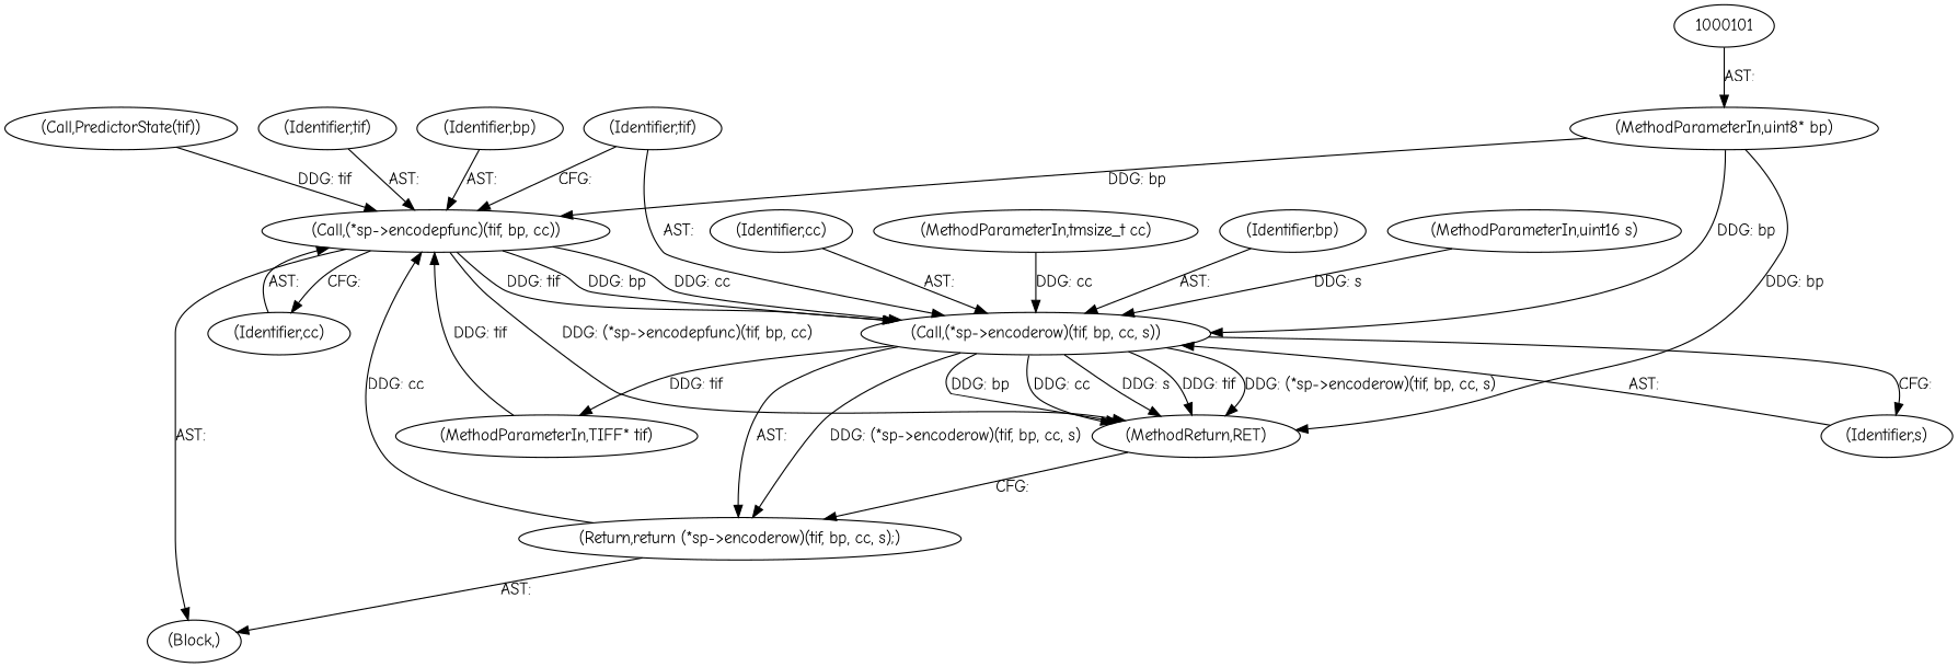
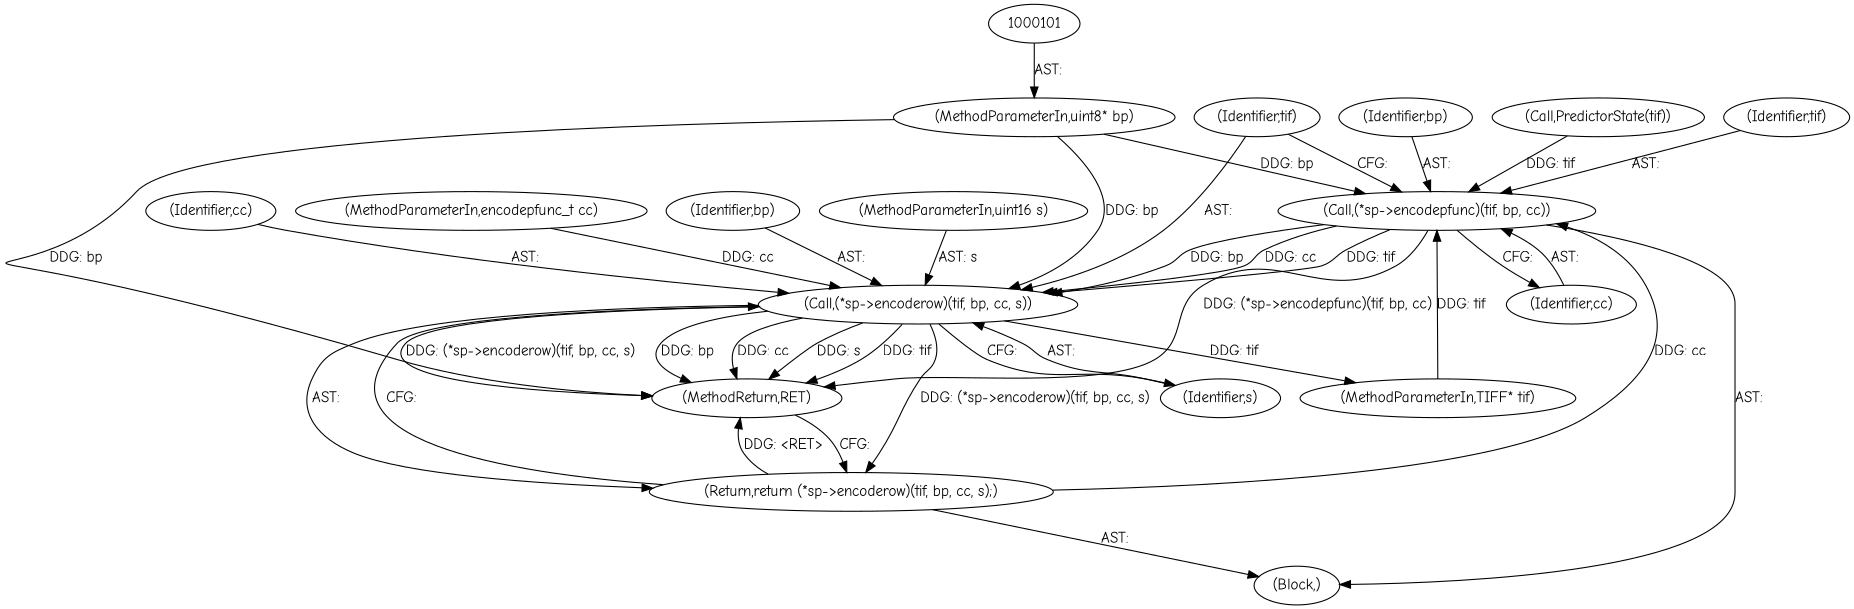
  digraph {
    fontname="Comic Neue"
    node [fontname="Comic Neue"]
    edge [fontname="Comic Neue"]
    n1 [label="(MethodParameterIn,uint8* bp)"]
    n2 [label="(Call,(*sp->encodepfunc)(tif, bp, cc))"]
    n3 [label="(Call,(*sp->encoderow)(tif, bp, cc, s))"]
    n4 [label="(MethodReturn,RET)"]
    n5 [label="(Identifier,cc)"]
    n6 [label="(Block,)"]
    n7 [label="(Return,return (*sp->encoderow)(tif, bp, cc, s);)"]
    n8 [label="(Identifier,s)"]
    n9 [label="(MethodParameterIn,TIFF* tif)"]
    1000101
    n11 [label="(Identifier,tif)"]
    n12 [label="(Identifier,cc)"]
    n13 [label="(Call,PredictorState(tif))"]
-   n14 [label="(MethodParameterIn,tmsize_t cc)"]
+   n14 [label="(MethodParameterIn,encodepfunc_t cc)"]
    n15 [label="(Identifier,bp)"]
    n16 [label="(MethodParameterIn,uint16 s)"]
    n17 [label="(Identifier,tif)"]
    n18 [label="(Identifier,bp)"]
    n1 -> n2 [label="DDG: bp"]
    n1 -> n3 [label="DDG: bp"]
    n1 -> n4 [label="DDG: bp"]
    n2 -> n3 [label="DDG: tif"]
    n2 -> n3 [label="DDG: bp"]
    n2 -> n3 [label="DDG: cc"]
    n2 -> n4 [label="DDG: (*sp->encodepfunc)(tif, bp, cc)"]
    n2 -> n5 [label="CFG: "]
    n2 -> n6 [label="AST: "]
    n3 -> n4 [label="DDG: s"]
    n3 -> n4 [label="DDG: tif"]
    n3 -> n4 [label="DDG: (*sp->encoderow)(tif, bp, cc, s)"]
    n3 -> n4 [label="DDG: bp"]
    n3 -> n4 [label="DDG: cc"]
    n3 -> n7 [label="AST: "]
    n3 -> n7 [label="DDG: (*sp->encoderow)(tif, bp, cc, s)"]
    n3 -> n8 [label="CFG: "]
    n3 -> n9 [label="DDG: tif"]
    n4 -> n7 [label="CFG: "]
    n5 -> n2 [label="AST: "]
    n7 -> n2 [label="DDG: cc"]
+   n7 -> n3 [label="CFG: "]
+   n7 -> n4 [label="DDG: <RET>"]
    n7 -> n6 [label="AST: "]
    n8 -> n3 [label="AST: "]
    n9 -> n2 [label="DDG: tif"]
    1000101 -> n1 [label="AST: "]
    n11 -> n2 [label="CFG: "]
    n11 -> n3 [label="AST: "]
    n12 -> n3 [label="AST: "]
    n13 -> n2 [label="DDG: tif"]
    n14 -> n3 [label="DDG: cc"]
    n15 -> n3 [label="AST: "]
-   n16 -> n3 [label="DDG: s"]
+   n16 -> n3 [label="AST: s"]
    n17 -> n2 [label="AST: "]
    n18 -> n2 [label="AST: "]
  }
